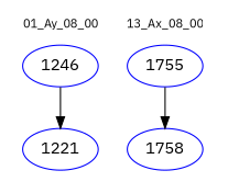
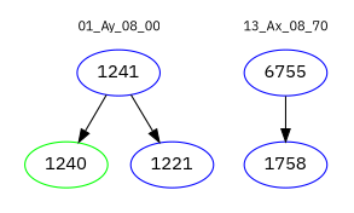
  digraph {
    fontname="IBM Plex Sans"
    node [color=blue fontname="IBM Plex Sans"]
    edge [color=black fontname="IBM Plex Sans"]
-   n1 [label=1246]
+   n1 [label=1241]
+   n2 [color=green label=1240]
    n3 [label=1221]
-   n4 [label=1755]
+   n4 [label=6755]
    n5 [label=1758]
    subgraph cluster_1 {
      color=white
      fontsize=10
      label="01_Ay_08_00"
      n1
+     n2
      n3
    }
    subgraph cluster_2 {
      color=white
      fontsize=10
-     label="13_Ax_08_00"
+     label="13_Ax_08_70"
      n4
      n5
    }
+   n1 -> n2
    n1 -> n3
    n4 -> n5
  }
